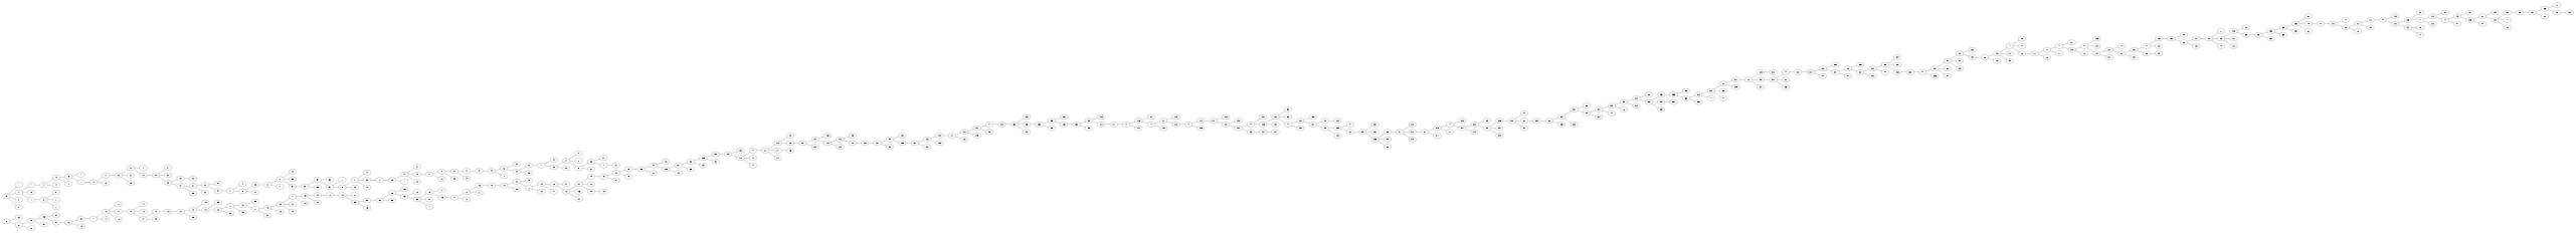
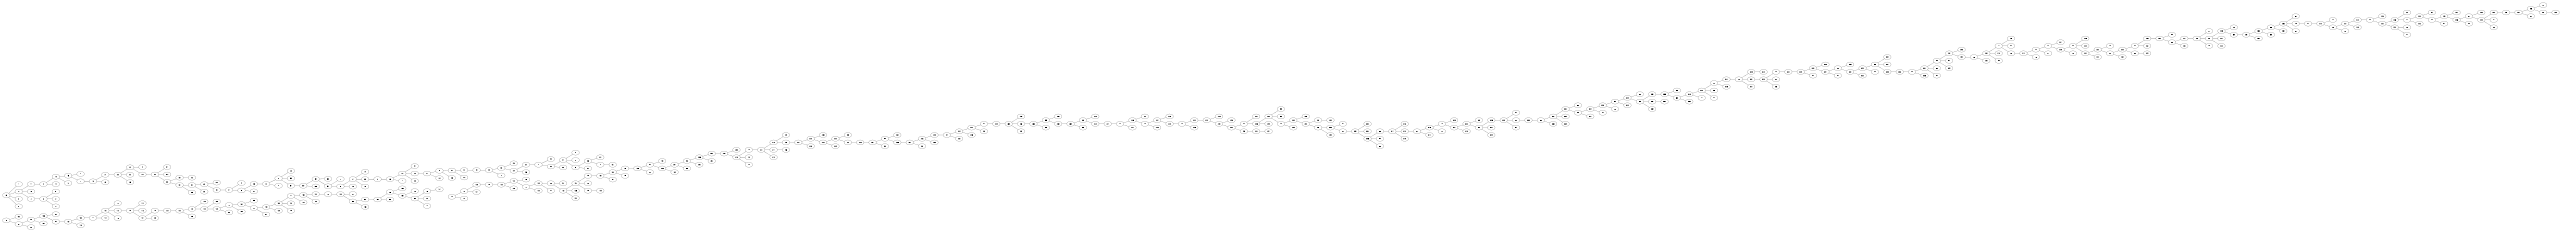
  graph {
    fontname="Patrick Hand"
    rankdir=LR
    node [fontname="Patrick Hand"]
    edge [fontname="Patrick Hand"]
    163
    161
-   165
    166
    120
    114
    118
    121
    119
    123
    264
    265
    266
    267
    268
    74
    76
    77
    78
    73
    75
    54
    53
    56
    57
    58
    52
    55
    84
    86
    87
    88
    189
    190
    192
    191
    186
    188
    183
    179
    296
    297
    492
    493
    494
    495
    498
    497
    499
    458
    456
    460
    459
    461
    255
    256
    257
    258
    80
    83
    82
    85
    146
    149
    151
    150
    325
    329
    327
    331
    332
    423
    425
    422
    424
    427
    426
    61
    64
    59
    63
    62
    445
    449
    450
    451
    348
    349
    350
    353
    351
    352
    139
    141
    142
    143
    145
    144
    366
    368
    370
    369
    371
    411
    410
    408
    413
    414
    311
    313
    312
    310
    314
    79
    65
    67
    66
    68
    69
    70
    435
    437
    438
    439
    300
    302
    301
    303
    38
    37
    40
    41
    194
    193
    195
    363
    365
    99
    102
    101
    103
    100
    276
    281
    30
    28
    333
    334
    335
    336
+   337
    338
    169
    172
    174
    173
    396
    400
    399
    397
    401
    402
    398
    260
    263
    262
    261
    330
    322
    323
    324
    326
    328
    15
    18
    17
    19
    292
    295
    294
    298
    355
    356
    357
    360
    358
    407
    412
    409
    443
    447
    444
    448
    446
    442
    233
    234
    235
    236
    244
    247
    246
    248
    122
    124
    418
    421
    420
    419
    343
    346
    345
    347
    250
    251
    252
    249
    205
    207
    206
    208
    113
    116
    117
    115
    91
    92
    90
    93
    95
    94
    23
    24
    22
    25
    26
    27
    393
    394
    395
    105
    108
    107
    106
    284
    286
    285
    287
    288
    271
    273
    367
    309
    5
    1
    7
    9
    8
    11
    10
    6
    152
    153
    42
    43
    253
    131
    134
    133
    135
    136
    45
    46
    48
    47
    81
    242
    245
    213
    216
    218
    211
    217
    429
    431
    432
    434
    221
    222
    223
    225
    224
    168
    170
    171
    126
    128
    127
    130
    129
    433
    430
    436
    428
    274
    277
    279
    278
    254
    49
    50
    51
    483
    486
    485
    487
    484
    21
    20
    29
    259
    283
    282
    109
    111
    112
    238
    237
    240
    239
    227
    230
    226
    229
    467
    470
    473
    474
    270
    269
    272
    44
    175
    176
    178
    177
    387
    388
    389
    392
    391
    390
    125
    280
    475
    472
    209
    210
    138
    137
    383
    385
    386
    384
    220
    219
    215
    147
    372
    373
    374
    375
    376
    342
    344
    378
    148
    462
    362
    359
    364
    31
    32
    33
    34
    441
    453
    452
    12
    13
    14
    403
    404
    405
    290
    289
    291
    293
    214
    212
    339
    340
    110
    241
    36
    35
    39
    228
    3
    202
    204
    406
    479
    481
    480
    482
    243
    304
    306
    305
    307
    308
    275
    476
    477
    478
    180
    182
    184
    185
    187
    416
    417
    315
    316
    318
    317
    379
    377
    468
    471
    0
    2
    4
    181
    455
    454
    457
    197
    196
    199
    200
    132
    71
    72
    354
    155
    158
    157
    160
    159
    320
    321
    361
    231
    232
    201
    198
    440
    60
    341
    167
    203
    380
    381
    382
    104
    415
    97
    96
    98
    162
    164
    466
    469
    464
    463
    465
    154
    156
    89
    489
    488
    491
    490
    496
    16
    319
    140
    299
    163 -- 161
-   163 -- 165
-   165 -- 166
    166 -- 168
    166 -- 167
    120 -- 114
    120 -- 118
    120 -- 121
    121 -- 119
    121 -- 123
    119 -- 122
    264 -- 265
    264 -- 266
    265 -- 267
    265 -- 268
    268 -- 271
    268 -- 273
    74 -- 76
    74 -- 77
    76 -- 78
    78 -- 79
    73 -- 74
    73 -- 75
    54 -- 53
    54 -- 56
    56 -- 57
    56 -- 58
    58 -- 61
    58 -- 60
    52 -- 54
    52 -- 55
    84 -- 86
    86 -- 87
    86 -- 88
    88 -- 91
    88 -- 89
    189 -- 190
    190 -- 192
    190 -- 191
    192 -- 194
    192 -- 193
    186 -- 189
    186 -- 188
    186 -- 183
    183 -- 179
    296 -- 297
    492 -- 493
    493 -- 494
    494 -- 495
    494 -- 496
    495 -- 498
    495 -- 497
    497 -- 499
    458 -- 456
    458 -- 460
    458 -- 459
    460 -- 461
    461 -- 462
    255 -- 256
    255 -- 257
    257 -- 258
    258 -- 260
    258 -- 259
    80 -- 83
    80 -- 82
    82 -- 84
    82 -- 85
    146 -- 149
    149 -- 151
    149 -- 150
    150 -- 152
    150 -- 153
    325 -- 329
    329 -- 327
    329 -- 331
    329 -- 332
    331 -- 330
    423 -- 425
    423 -- 422
    423 -- 424
    424 -- 427
    424 -- 426
    427 -- 429
    427 -- 431
    61 -- 64
    61 -- 59
    61 -- 63
    59 -- 62
    62 -- 65
    445 -- 449
    445 -- 450
    450 -- 451
    451 -- 453
    451 -- 452
    348 -- 349
    348 -- 350
    350 -- 353
    350 -- 351
    350 -- 352
    353 -- 355
    351 -- 354
    139 -- 141
    139 -- 142
    139 -- 143
    141 -- 145
    141 -- 144
    145 -- 147
    145 -- 148
    366 -- 368
    368 -- 370
    368 -- 369
    368 -- 371
    370 -- 367
    369 -- 372
    411 -- 410
    411 -- 408
    411 -- 413
    413 -- 414
    414 -- 416
    414 -- 415
    311 -- 313
    311 -- 312
    311 -- 310
    312 -- 314
    314 -- 315
    314 -- 316
    79 -- 80
    79 -- 81
    65 -- 67
    65 -- 66
    67 -- 68
    67 -- 69
    67 -- 70
    69 -- 71
    435 -- 437
    437 -- 438
    437 -- 439
    439 -- 441
    439 -- 440
    300 -- 302
    300 -- 301
    301 -- 303
    303 -- 304
    303 -- 306
    303 -- 305
    38 -- 37
    38 -- 40
    40 -- 41
    41 -- 42
    41 -- 43
    194 -- 195
    195 -- 197
    195 -- 196
    363 -- 366
    363 -- 365
    99 -- 102
    99 -- 101
    101 -- 103
    101 -- 100
    103 -- 105
    103 -- 104
    276 -- 281
    30 -- 28
    333 -- 334
    333 -- 335
    334 -- 336
+   334 -- 337
    334 -- 338
    336 -- 339
    336 -- 340
    169 -- 172
    172 -- 174
    172 -- 173
    174 -- 175
    174 -- 176
    396 -- 400
    396 -- 399
    396 -- 397
    400 -- 401
    400 -- 402
    400 -- 398
    401 -- 403
    401 -- 404
    260 -- 263
    260 -- 262
    262 -- 261
    261 -- 264
    330 -- 333
    322 -- 323
    322 -- 324
    324 -- 325
    324 -- 326
    324 -- 328
    15 -- 18
    15 -- 17
    17 -- 19
    19 -- 21
    19 -- 20
    292 -- 295
    292 -- 294
    294 -- 296
    294 -- 298
    298 -- 300
    298 -- 299
    355 -- 356
    355 -- 357
    357 -- 360
    357 -- 358
    360 -- 362
    360 -- 361
    407 -- 411
    407 -- 412
    407 -- 409
    443 -- 447
    443 -- 444
    443 -- 448
    444 -- 445
    444 -- 446
    444 -- 442
    233 -- 234
    233 -- 235
    235 -- 236
    236 -- 238
    236 -- 237
    244 -- 247
    244 -- 246
    247 -- 248
    248 -- 250
    122 -- 124
    124 -- 126
    124 -- 125
    418 -- 421
    418 -- 420
    420 -- 423
    420 -- 419
    343 -- 346
    343 -- 345
    346 -- 348
    346 -- 347
    250 -- 251
    250 -- 252
    250 -- 249
    252 -- 253
    205 -- 207
    205 -- 206
    207 -- 208
    208 -- 209
    208 -- 210
    113 -- 116
    113 -- 117
    113 -- 115
    117 -- 120
    91 -- 92
    91 -- 90
    91 -- 93
    93 -- 95
    93 -- 94
    95 -- 97
    95 -- 96
    23 -- 24
    23 -- 22
    23 -- 25
    24 -- 26
    24 -- 27
    27 -- 29
    393 -- 394
    394 -- 396
    394 -- 395
    105 -- 108
    105 -- 107
    107 -- 106
    106 -- 109
    106 -- 110
    284 -- 286
    284 -- 285
    285 -- 287
    285 -- 288
    287 -- 290
    287 -- 289
    287 -- 291
    271 -- 270
    271 -- 269
    309 -- 311
    5 -- 1
    5 -- 7
    5 -- 9
    5 -- 8
    7 -- 11
    7 -- 10
    7 -- 6
    11 -- 12
    6 -- 3
    152 -- 154
    43 -- 45
    43 -- 44
    253 -- 255
    253 -- 254
    131 -- 134
    131 -- 133
    134 -- 135
    134 -- 136
    136 -- 138
    136 -- 137
    45 -- 46
    46 -- 48
    46 -- 47
    48 -- 49
    48 -- 50
    48 -- 51
    242 -- 244
    242 -- 245
    213 -- 216
    216 -- 218
    216 -- 211
    216 -- 217
    218 -- 220
    218 -- 219
    211 -- 215
    431 -- 432
    431 -- 434
    432 -- 433
    432 -- 430
    221 -- 222
    221 -- 223
    222 -- 225
    222 -- 224
    224 -- 227
    224 -- 228
    168 -- 170
    168 -- 171
    170 -- 169
    126 -- 128
    126 -- 127
    127 -- 130
    127 -- 129
    129 -- 131
    129 -- 132
    433 -- 435
    433 -- 436
    430 -- 428
    274 -- 277
    277 -- 279
    277 -- 278
    278 -- 283
    278 -- 282
    51 -- 52
    483 -- 486
    483 -- 485
    485 -- 487
    485 -- 484
    487 -- 489
    487 -- 488
    21 -- 23
    29 -- 31
    29 -- 32
    29 -- 33
    282 -- 284
    282 -- 280
    109 -- 111
    111 -- 113
    111 -- 112
    238 -- 240
    238 -- 239
    240 -- 241
    227 -- 230
    227 -- 226
    226 -- 229
    229 -- 231
    467 -- 470
    470 -- 473
    470 -- 474
    474 -- 475
    474 -- 472
    269 -- 272
    272 -- 274
    272 -- 275
    176 -- 178
    176 -- 177
    178 -- 180
    178 -- 181
    387 -- 388
    387 -- 389
    388 -- 392
    388 -- 391
    388 -- 390
    390 -- 393
    280 -- 276
    475 -- 476
    475 -- 477
    472 -- 468
    472 -- 471
    210 -- 213
    210 -- 214
    210 -- 212
    138 -- 139
    138 -- 140
    383 -- 385
    383 -- 386
    386 -- 387
    386 -- 384
    219 -- 221
    147 -- 146
    372 -- 373
    372 -- 374
    372 -- 375
    373 -- 376
    376 -- 378
    342 -- 343
    342 -- 344
    378 -- 379
    378 -- 377
    462 -- 464
    462 -- 463
    362 -- 363
    362 -- 359
    362 -- 364
    33 -- 30
    33 -- 34
    34 -- 36
    34 -- 35
    441 -- 443
    453 -- 455
    453 -- 454
    12 -- 13
    12 -- 14
    13 -- 15
    13 -- 16
    404 -- 405
    405 -- 407
    405 -- 406
    291 -- 292
    291 -- 293
    340 -- 342
    340 -- 341
    241 -- 242
    241 -- 243
    36 -- 38
    36 -- 39
    3 -- 0
    3 -- 2
    3 -- 4
    202 -- 205
    202 -- 204
    479 -- 481
    479 -- 480
    480 -- 483
    480 -- 482
    305 -- 309
    305 -- 307
    305 -- 308
    477 -- 479
    477 -- 478
    180 -- 182
    180 -- 184
    184 -- 186
    184 -- 185
    184 -- 187
    416 -- 418
    416 -- 417
    315 -- 318
    315 -- 317
    318 -- 320
    318 -- 321
    379 -- 380
    379 -- 381
    455 -- 458
    455 -- 457
    197 -- 199
    197 -- 200
    200 -- 201
    200 -- 198
    71 -- 73
    71 -- 72
    155 -- 158
    155 -- 157
    157 -- 160
    157 -- 159
    159 -- 163
    159 -- 162
    159 -- 164
    321 -- 322
    321 -- 319
    231 -- 233
    231 -- 232
    201 -- 202
    201 -- 203
    381 -- 383
    381 -- 382
    96 -- 98
    466 -- 467
    466 -- 469
    463 -- 466
    463 -- 465
    154 -- 155
    154 -- 156
    488 -- 492
    488 -- 491
    488 -- 490
  }
